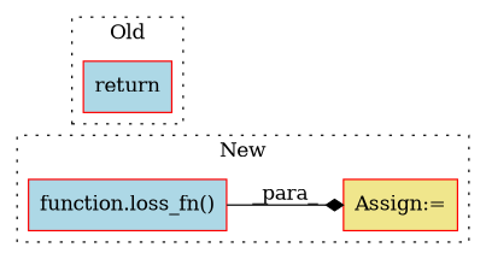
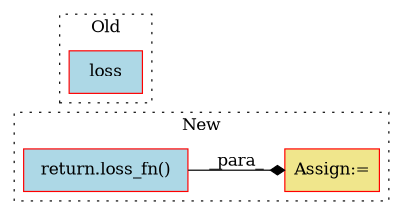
  digraph {
    rankdir=LR
    node [shape=box style=filled fillcolor=lightblue color=red]
-   n1 [a=75 l="8,1" label="function.loss_fn()" s="2236,2301"]
+   n1 [a=75 l="8,1" label="return.loss_fn()" s="2236,2301"]
    n2 [a=68 l=3 label="Assign:=" s=2233 fillcolor=khaki]
-   n3 [a=93 l=7 label=return s=5734]
+   n3 [a=93 l=7 label=loss s=5734]
    subgraph cluster_1 {
      label=New
      style=dotted
      n1
      n2
    }
    subgraph cluster_2 {
      label=Old
      style=dotted
      n3
    }
    n1 -> n2 [label=_para_ style=solid arrowhead=diamond]
  }
